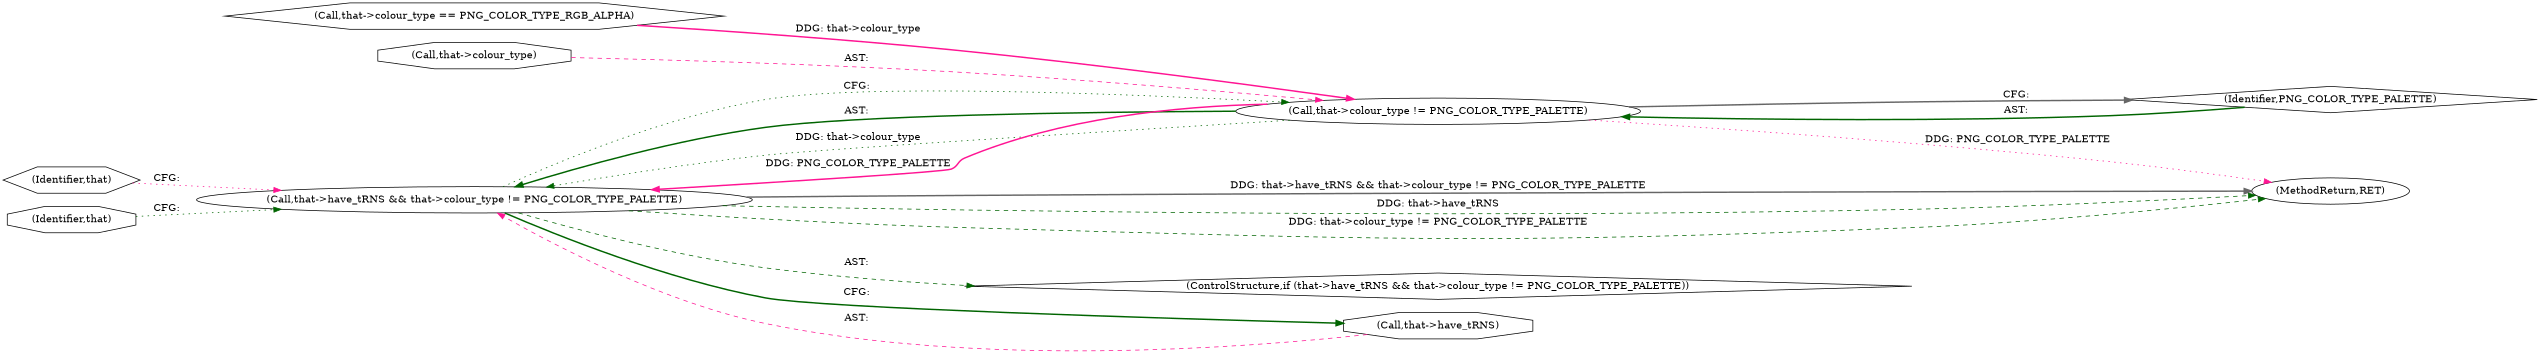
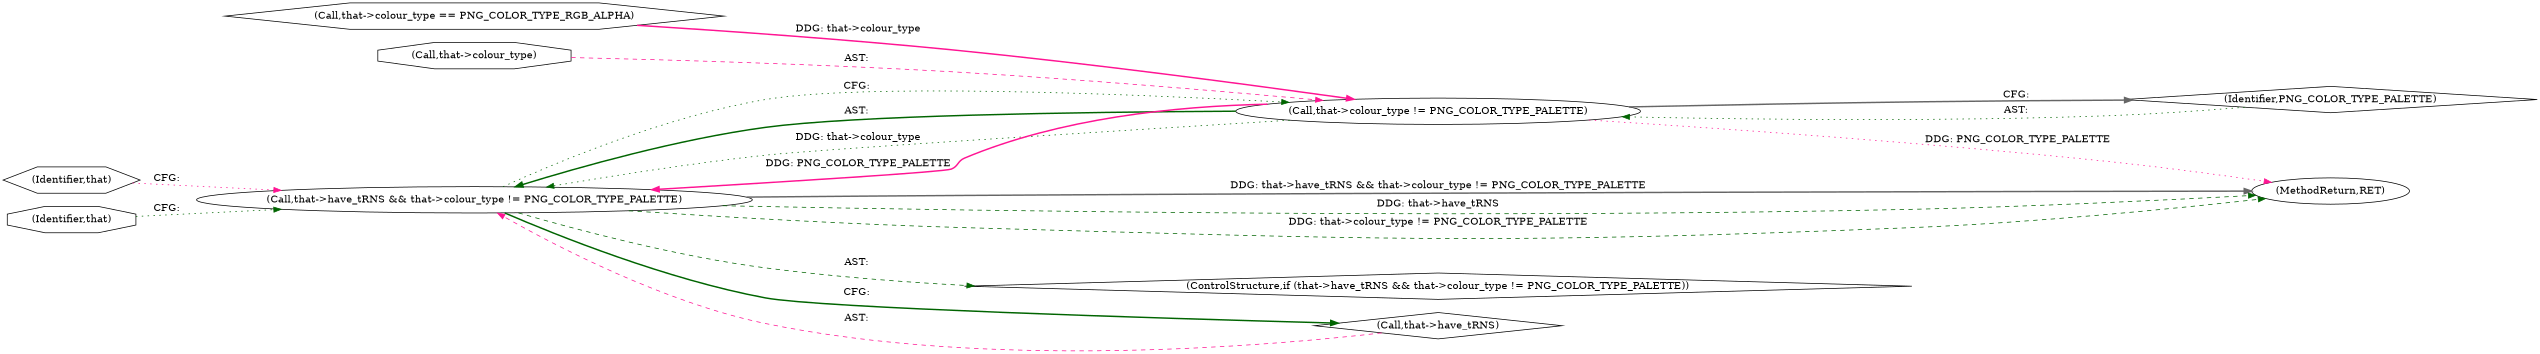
  digraph {
    rankdir=LR
    node [shape=ellipse]
    edge [color=darkgreen style=bold]
    n1 [label="(Call,that->have_tRNS && that->colour_type != PNG_COLOR_TYPE_PALETTE)"]
    n2 [label="(Call,that->colour_type != PNG_COLOR_TYPE_PALETTE)"]
    n3 [label="(MethodReturn,RET)"]
    n4 [label="(ControlStructure,if (that->have_tRNS && that->colour_type != PNG_COLOR_TYPE_PALETTE))" shape=diamond]
-   n5 [label="(Call,that->have_tRNS)" shape=octagon]
+   n5 [label="(Call,that->have_tRNS)" shape=diamond]
    n6 [label="(Identifier,PNG_COLOR_TYPE_PALETTE)" shape=diamond]
    n7 [label="(Call,that->colour_type == PNG_COLOR_TYPE_RGB_ALPHA)" shape=hexagon]
    n8 [label="(Identifier,that)" shape=hexagon]
    n9 [label="(Call,that->colour_type)" shape=octagon]
    n10 [label="(Identifier,that)" shape=octagon]
    n1 -> n2 [label="CFG: " style=dotted]
    n1 -> n3 [color=gray40 label="DDG: that->have_tRNS && that->colour_type != PNG_COLOR_TYPE_PALETTE"]
    n1 -> n3 [label="DDG: that->have_tRNS" style=dashed]
    n1 -> n3 [label="DDG: that->colour_type != PNG_COLOR_TYPE_PALETTE" style=dashed]
    n1 -> n4 [label="AST: " style=dashed]
    n1 -> n5 [label="CFG: "]
    n2 -> n1 [label="AST: "]
    n2 -> n1 [label="DDG: that->colour_type" style=dotted]
    n2 -> n1 [color=deeppink label="DDG: PNG_COLOR_TYPE_PALETTE"]
    n2 -> n3 [color=deeppink label="DDG: PNG_COLOR_TYPE_PALETTE" style=dotted]
    n2 -> n6 [color=gray40 label="CFG: "]
    n5 -> n1 [color=deeppink label="AST: " style=dashed]
-   n6 -> n2 [label="AST: "]
+   n6 -> n2 [label="AST: " style=dotted]
    n7 -> n2 [color=deeppink label="DDG: that->colour_type"]
    n8 -> n1 [color=deeppink label="CFG: " style=dotted]
    n9 -> n2 [color=deeppink label="AST: " style=dashed]
    n10 -> n1 [label="CFG: " style=dotted]
  }
